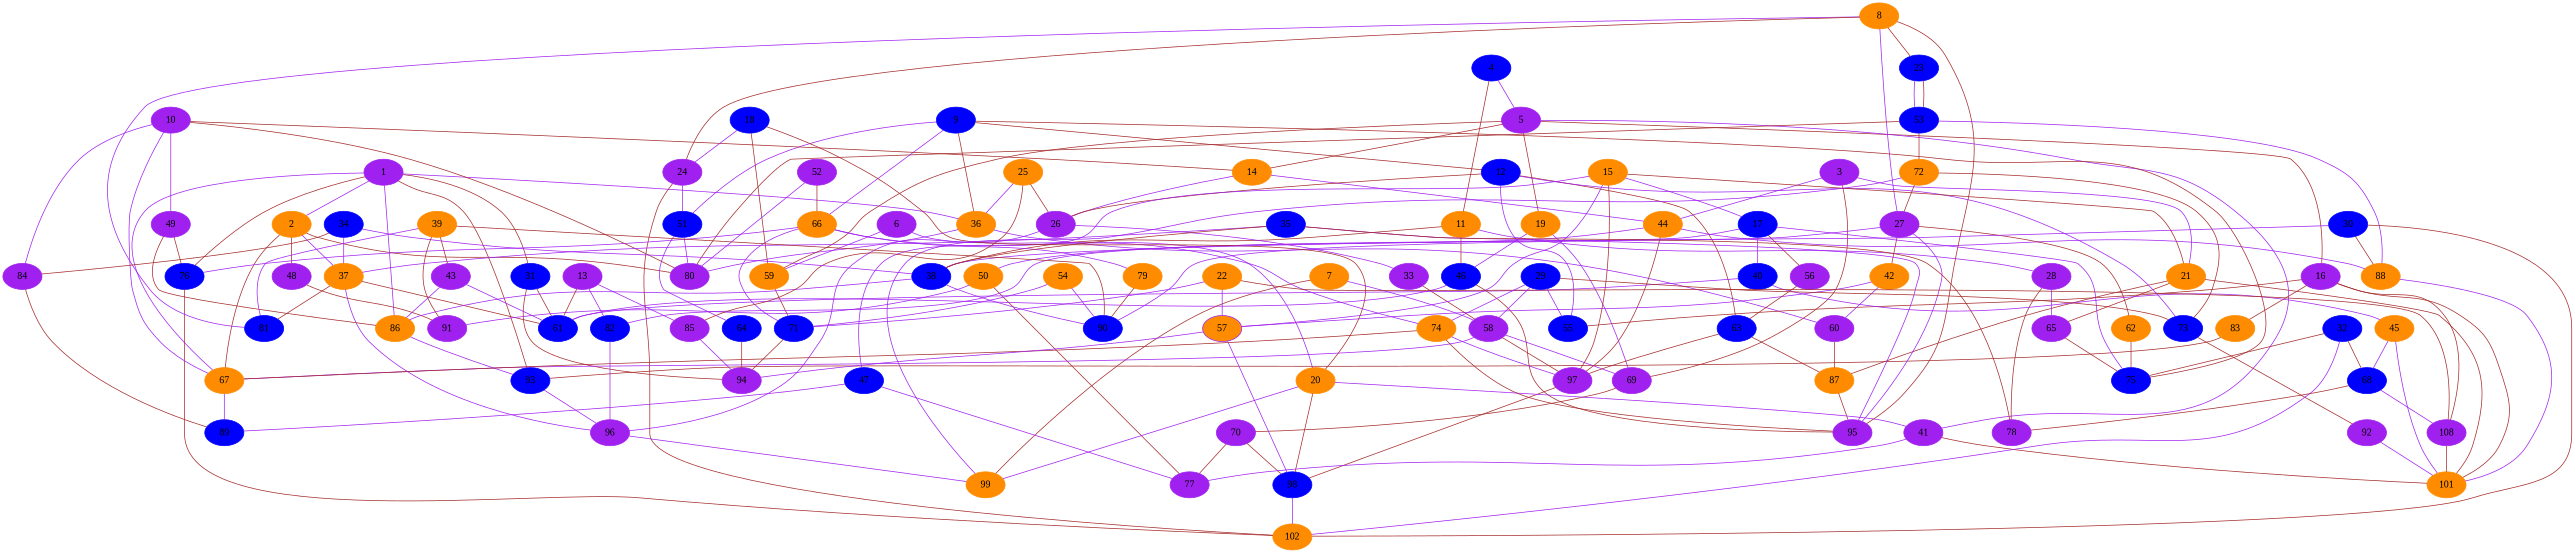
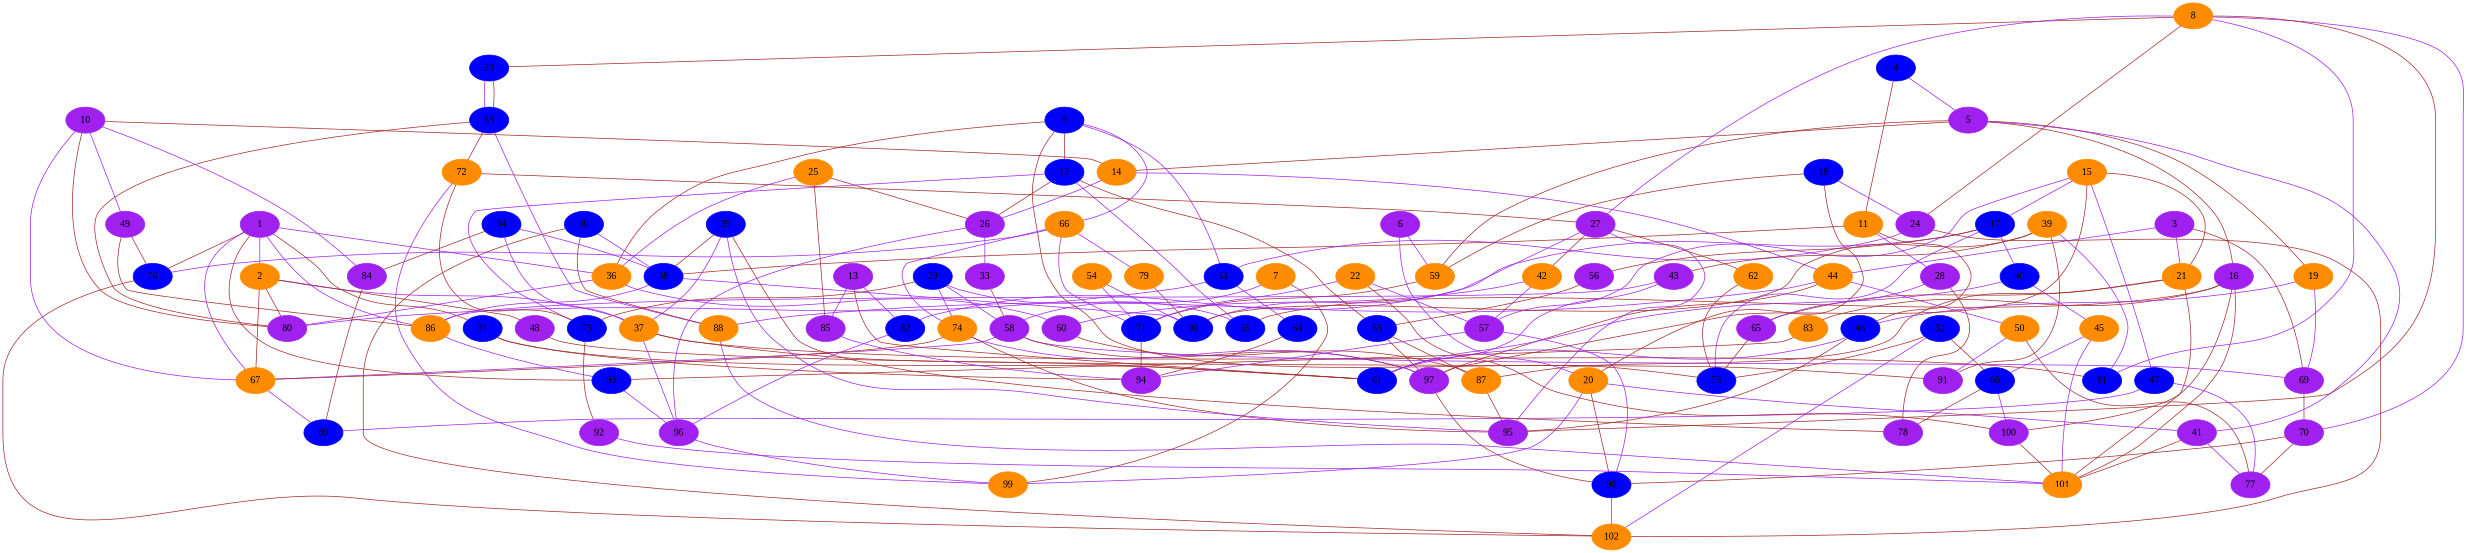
  graph {
    fontname="Liberation Serif"
    node [color=purple fontname="Liberation Serif" style=filled]
    edge [color=purple fontname="Liberation Serif"]
    2 [color=darkorange]
    1
    31 [color=blue]
    36 [color=darkorange]
    76 [color=blue]
    86 [color=darkorange]
    93 [color=blue]
    67 [color=darkorange]
    37 [color=darkorange]
    48
    80
    61 [color=blue]
    94
    60
    102 [color=darkorange]
    85
    96
    81 [color=blue]
    91
    89 [color=blue]
    21 [color=darkorange]
    3
    44 [color=darkorange]
    69
    101 [color=darkorange]
    65
    87 [color=darkorange]
    97
    88 [color=darkorange]
    50 [color=darkorange]
    70
    4 [color=blue]
    5
    11 [color=darkorange]
    14 [color=darkorange]
    16
    19 [color=darkorange]
    41
    59 [color=darkorange]
    28
    38 [color=blue]
    46 [color=blue]
    26
    55 [color=blue]
    83 [color=darkorange]
-   100 [label=108]
+   100
    77
    71 [color=blue]
    6
    20 [color=darkorange]
    99 [color=darkorange]
    98 [color=blue]
    7 [color=darkorange]
    58
    8 [color=darkorange]
    23 [color=blue]
    24
    27
    95
    53 [color=blue]
    51 [color=blue]
    42 [color=darkorange]
    62 [color=darkorange]
    90 [color=blue]
    9 [color=blue]
    12 [color=blue]
    66 [color=darkorange]
    75 [color=blue]
    63 [color=blue]
    73 [color=blue]
    64 [color=blue]
    74 [color=darkorange]
    79 [color=darkorange]
    10
    49
    84
    78
    33
    92
    13
    82 [color=blue]
    15 [color=darkorange]
    17 [color=blue]
    47 [color=blue]
-   57 [fillcolor=darkorange]
+   57
    40 [color=blue]
    56
    45 [color=darkorange]
    18 [color=blue]
    22 [color=darkorange]
    43
    72 [color=darkorange]
    25 [color=darkorange]
    29 [color=blue]
    30 [color=blue]
    32 [color=blue]
    68 [color=blue]
    34 [color=blue]
    35 [color=blue]
    39 [color=darkorange]
-   52
    54 [color=darkorange]
    2 -- 67 [color=brown]
    2 -- 37
    2 -- 48 [color=brown]
    2 -- 80 [color=brown]
    1 -- 2
    1 -- 31 [color=brown]
    1 -- 36
    1 -- 76 [color=brown]
    1 -- 86
    1 -- 93 [color=brown]
    1 -- 67
    31 -- 61 [color=brown]
    31 -- 94 [color=brown]
    36 -- 80
    36 -- 60
    76 -- 102 [color=brown]
    86 -- 93
    93 -- 96
    67 -- 89
    37 -- 61 [color=brown]
    37 -- 96
    37 -- 81 [color=brown]
    48 -- 91 [color=brown]
    60 -- 87 [color=brown]
    85 -- 94
    96 -- 99
    21 -- 101 [color=brown]
    21 -- 65 [color=brown]
    21 -- 87 [color=brown]
    3 -- 21
    3 -- 44
    3 -- 69 [color=brown]
    44 -- 97 [color=brown]
    44 -- 88
    44 -- 50
    69 -- 70 [color=brown]
    65 -- 75 [color=brown]
    87 -- 95 [color=brown]
    97 -- 98 [color=brown]
    88 -- 101
    50 -- 91
    50 -- 77 [color=brown]
    70 -- 77 [color=brown]
    70 -- 98 [color=brown]
    4 -- 5
    4 -- 11 [color=brown]
    5 -- 14 [color=brown]
    5 -- 16 [color=brown]
    5 -- 19 [color=brown]
    5 -- 41
    5 -- 59 [color=brown]
    11 -- 28
    11 -- 38 [color=brown]
    11 -- 46 [color=brown]
    14 -- 44
    14 -- 26
    16 -- 101 [color=brown]
    16 -- 55 [color=brown]
    16 -- 83 [color=brown]
    16 -- 100 [color=brown]
    19 -- 69
    19 -- 46
    41 -- 101 [color=brown]
    41 -- 77
    59 -- 71 [color=brown]
    28 -- 65
    28 -- 78 [color=brown]
    38 -- 86
    38 -- 90
    46 -- 61
    46 -- 95 [color=brown]
    26 -- 96
    26 -- 33
    83 -- 93 [color=brown]
    100 -- 101 [color=brown]
    71 -- 94 [color=brown]
    6 -- 59
    6 -- 20
    20 -- 41
    20 -- 99
    20 -- 98 [color=brown]
    98 -- 102
    7 -- 99 [color=brown]
    7 -- 58
    58 -- 67
    58 -- 69
    58 -- 97 [color=brown]
    8 -- 81
+   8 -- 70
    8 -- 23 [color=brown]
    8 -- 24 [color=brown]
    8 -- 27
    8 -- 95 [color=brown]
    23 -- 53
    23 -- 53 [color=brown]
    24 -- 102 [color=brown]
    24 -- 51
    27 -- 95
    27 -- 42 [color=brown]
    27 -- 62 [color=brown]
    27 -- 90
    53 -- 80 [color=brown]
    53 -- 88
    53 -- 72 [color=brown]
    51 -- 80
    51 -- 64
    42 -- 60
    42 -- 57
    62 -- 75 [color=brown]
    9 -- 36 [color=brown]
    9 -- 51
    9 -- 12 [color=brown]
    9 -- 66
    9 -- 75 [color=brown]
    12 -- 26 [color=brown]
    12 -- 55
    12 -- 63 [color=brown]
    12 -- 73
    66 -- 76
    66 -- 71
    66 -- 74
    66 -- 79
    63 -- 87 [color=brown]
    63 -- 97 [color=brown]
    73 -- 92 [color=brown]
    64 -- 94 [color=brown]
    74 -- 67 [color=brown]
    74 -- 97
    74 -- 95 [color=brown]
    79 -- 90 [color=brown]
    10 -- 67
    10 -- 80 [color=brown]
    10 -- 14 [color=brown]
    10 -- 49
    10 -- 84
    49 -- 76 [color=brown]
    49 -- 86 [color=brown]
    84 -- 89 [color=brown]
    33 -- 58 [color=brown]
    92 -- 101
    13 -- 61 [color=brown]
    13 -- 85
    13 -- 82
    82 -- 96
    15 -- 21 [color=brown]
    15 -- 97 [color=brown]
    15 -- 17
    15 -- 47
    15 -- 57
    17 -- 75
    17 -- 82
    17 -- 40
    17 -- 56 [color=brown]
    47 -- 89
    47 -- 77
    57 -- 94
    57 -- 98
    40 -- 61
    40 -- 45
    56 -- 63 [color=brown]
    45 -- 101
    45 -- 68
    18 -- 59 [color=brown]
    18 -- 20 [color=brown]
    18 -- 24
    22 -- 100 [color=brown]
    22 -- 71
    22 -- 57
    43 -- 86
    43 -- 61
    72 -- 99
    72 -- 27 [color=brown]
    72 -- 73 [color=brown]
    25 -- 36
    25 -- 85 [color=brown]
    25 -- 26 [color=brown]
    29 -- 55
    29 -- 58
    29 -- 73 [color=brown]
    29 -- 74
    30 -- 102 [color=brown]
    30 -- 88 [color=brown]
    30 -- 38
    32 -- 102
    32 -- 75 [color=brown]
    32 -- 68 [color=brown]
    68 -- 100
    68 -- 78 [color=brown]
    34 -- 37
    34 -- 38
    34 -- 84 [color=brown]
    35 -- 37
    35 -- 38 [color=brown]
    35 -- 95
    35 -- 78 [color=brown]
    39 -- 81
    39 -- 91 [color=brown]
    39 -- 90 [color=brown]
    39 -- 43 [color=brown]
-   52 -- 80
-   52 -- 66 [color=brown]
    54 -- 71
    54 -- 90
  }
